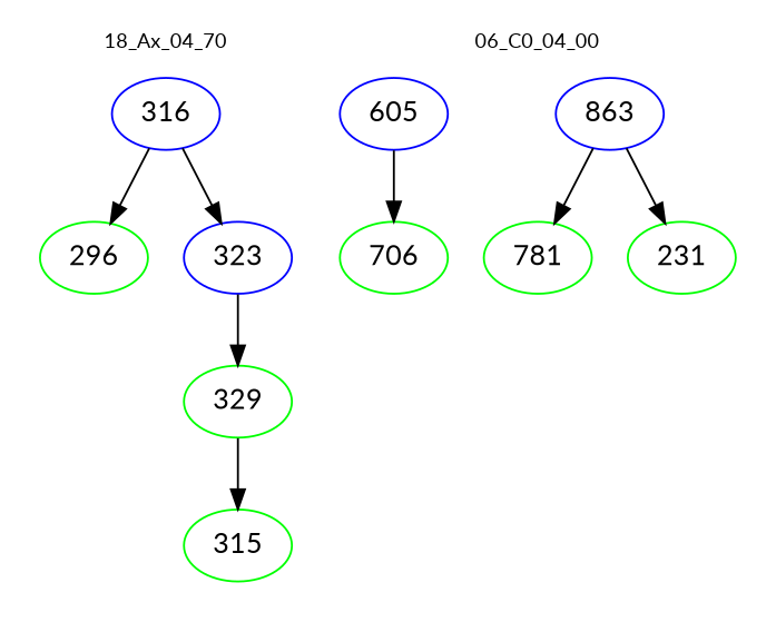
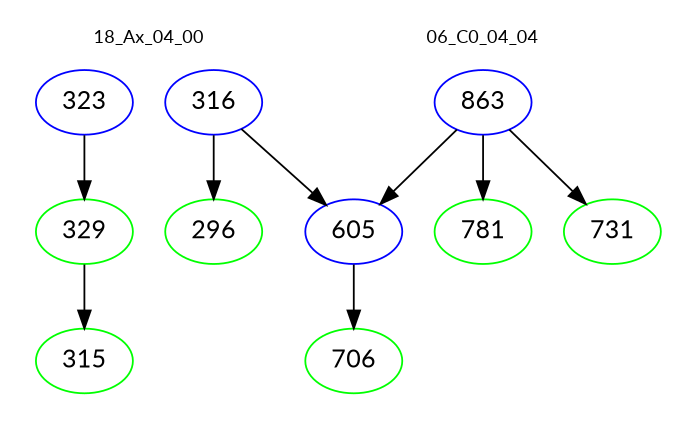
  digraph {
    fontname=Lato
    node [color=green fontname=Lato]
    edge [color=black fontname=Lato]
    n1 [color=blue label=316]
    n2 [label=296]
    n3 [color=blue label=323]
    n4 [label=315]
    n5 [label=329]
    n6 [color=blue label=863]
    n7 [color=blue label=605]
    n8 [label=781]
-   n9 [label=231]
+   n9 [label=731]
    n10 [label=706]
    subgraph cluster_1 {
      color=white
      fontsize=10
-     label="18_Ax_04_70"
+     label="18_Ax_04_00"
      n1
      n2
      n3
      n4
      n5
    }
    subgraph cluster_2 {
      color=white
      fontsize=10
-     label="06_C0_04_00"
+     label="06_C0_04_04"
      n6
      n7
      n8
      n9
      n10
    }
    n1 -> n2
-   n1 -> n3
+   n1 -> n7
    n3 -> n5
    n5 -> n4
+   n6 -> n7
    n6 -> n8
    n6 -> n9
    n7 -> n10
  }
